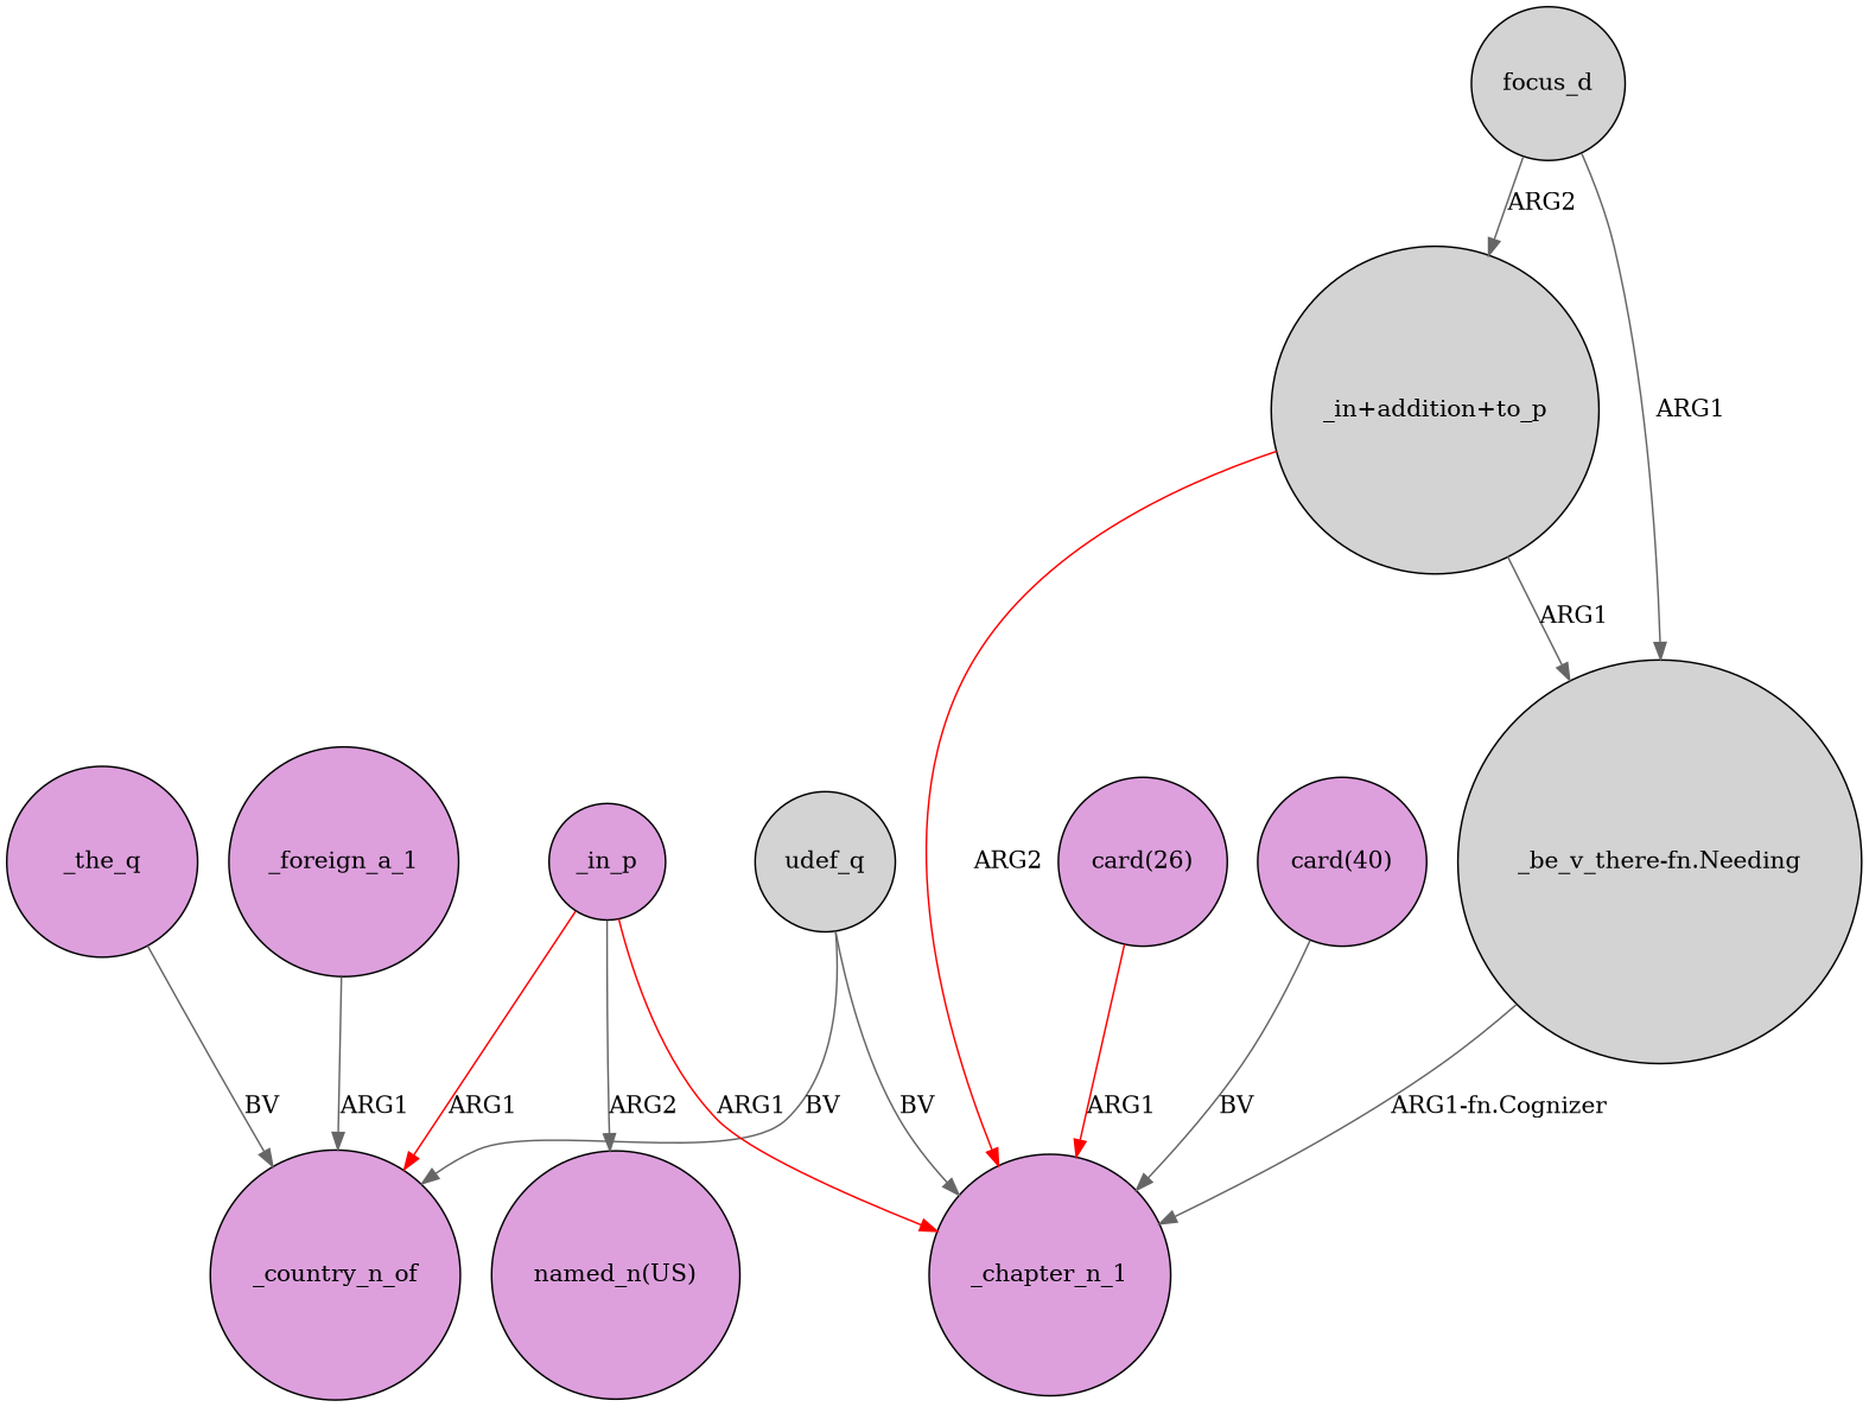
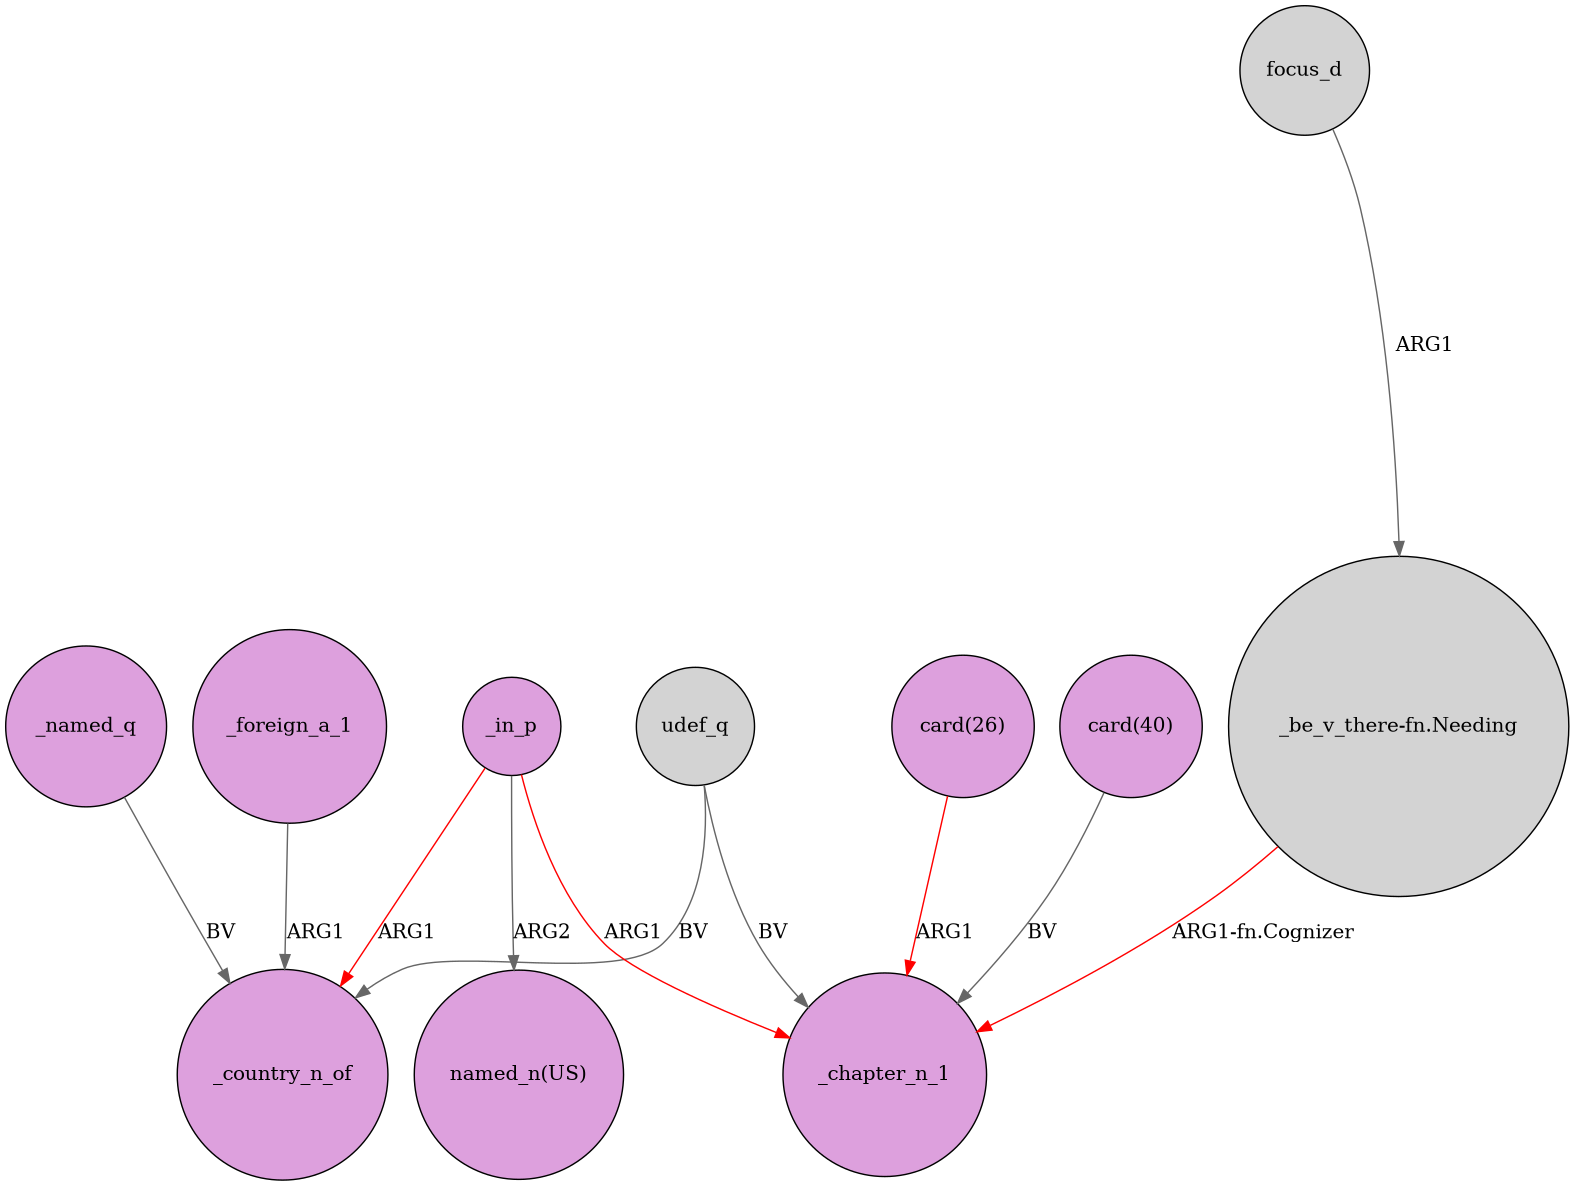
  digraph {
    node [fillcolor=plum shape=circle style=filled]
    edge [color=gray40]
    "card(40)"
    _chapter_n_1
    udef_q [fillcolor=lightgrey]
    _country_n_of
    _foreign_a_1
    focus_d [fillcolor=lightgrey]
    "_be_v_there-fn.Needing" [fillcolor=lightgrey]
-   "_in+addition+to_p" [fillcolor=lightgrey]
    _in_p
    "named_n(US)"
-   _the_q
+   _the_q [label=_named_q]
    "card(26)"
    "card(40)" -> _chapter_n_1 [label=BV]
    udef_q -> _chapter_n_1 [label=BV]
    udef_q -> _country_n_of [label=BV]
    _foreign_a_1 -> _country_n_of [label=ARG1]
    focus_d -> "_be_v_there-fn.Needing" [label=ARG1]
-   focus_d -> "_in+addition+to_p" [label=ARG2]
-   "_be_v_there-fn.Needing" -> _chapter_n_1 [label="ARG1-fn.Cognizer"]
-   "_in+addition+to_p" -> _chapter_n_1 [color=red label=ARG2]
-   "_in+addition+to_p" -> "_be_v_there-fn.Needing" [label=ARG1]
+   "_be_v_there-fn.Needing" -> _chapter_n_1 [color=red label="ARG1-fn.Cognizer"]
    _in_p -> _chapter_n_1 [color=red label=ARG1]
    _in_p -> _country_n_of [color=red label=ARG1]
    _in_p -> "named_n(US)" [label=ARG2]
    _the_q -> _country_n_of [label=BV]
    "card(26)" -> _chapter_n_1 [color=red label=ARG1]
  }
